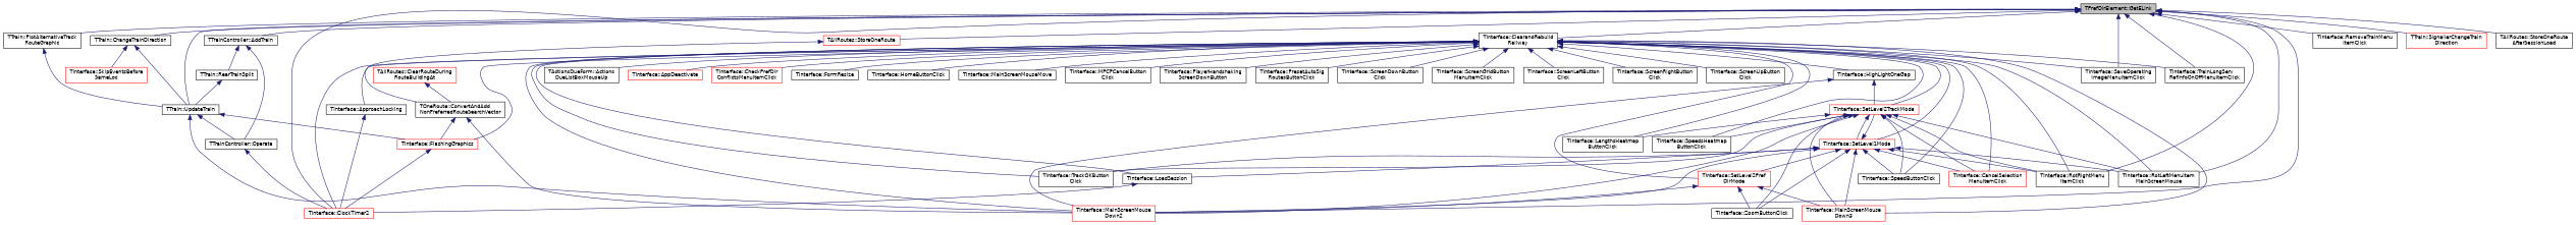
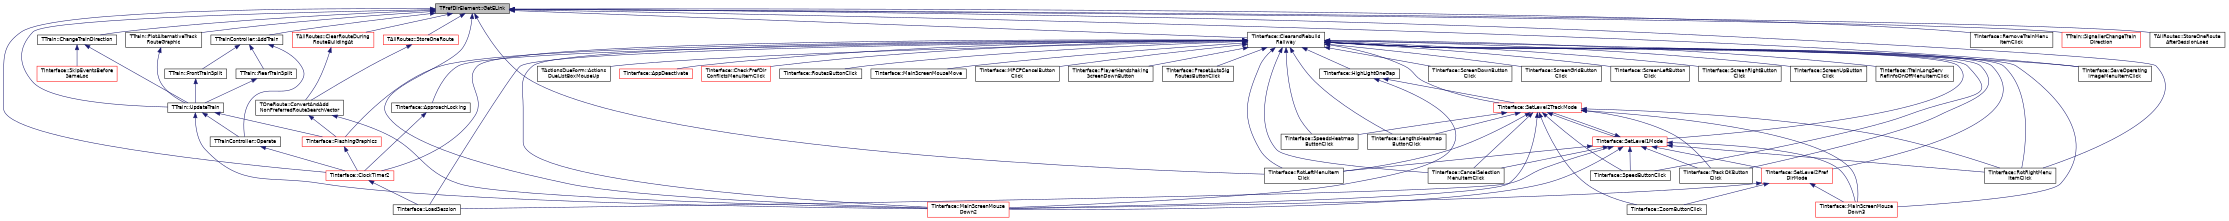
  digraph {
    rankdir=TB
    node [color=black fillcolor=white fontname=Helvetica fontsize=10 shape=record style=filled]
    edge [color=midnightblue dir=back fontname=Helvetica fontsize=10 labelfontname=Helvetica labelfontsize=10 style=solid]
    n1 [fillcolor=grey75 fontcolor=black height=0.2 label="TPrefDirElement::GetELink" width=0.4]
    n2 [height=0.2 label="TTrainController::AddTrain" width=0.4]
    n3 [height=0.2 label="TTrain::UpdateTrain" width=0.4]
    n4 [color=red height=0.2 label="TInterface::ClockTimer2" width=0.4]
    n5 [color=red height=0.2 label="TInterface::MainScreenMouse\lDown2" width=0.4]
    n6 [height=0.2 label="TTrain::ChangeTrainDirection" width=0.4]
    n7 [height=0.2 label="TInterface::ClearandRebuild\lRailway" width=0.4]
-   n8 [height=0.2 label="TInterface::RotLeftMenuItem\lMainScreenMouse" width=0.4]
+   n8 [height=0.2 label="TInterface::RotLeftMenuItem\lClick" width=0.4]
    n9 [height=0.2 label="TInterface::RotRightMenu\lItemClick" width=0.4]
    n10 [color=red height=0.2 label="TAllRoutes::ClearRouteDuring\lRouteBuildingAt" width=0.4]
    n11 [height=0.2 label="TTrain::PlotAlternativeTrack\lRouteGraphic" width=0.4]
    n12 [height=0.2 label="TInterface::RemoveTrainMenu\lItemClick" width=0.4]
    n13 [height=0.2 label="TInterface::SaveOperating\lImageMenuItemClick" width=0.4]
    n14 [color=red height=0.2 label="TTrain::SignallerChangeTrain\lDirection" width=0.4]
    n15 [color=red height=0.2 label="TAllRoutes::StoreOneRoute" width=0.4]
    n16 [height=0.2 label="TAllRoutes::StoreOneRoute\lAfterSessionLoad" width=0.4]
+   n17 [height=0.2 label="TTrain::FrontTrainSplit" width=0.4]
    n18 [height=0.2 label="TTrainController::Operate" width=0.4]
    n19 [height=0.2 label="TTrain::RearTrainSplit" width=0.4]
    n20 [color=red height=0.2 label="TInterface::FlashingGraphics" width=0.4]
    n21 [color=red height=0.2 label="TInterface::SkipEventsBefore\lSameLoc" width=0.4]
    n22 [height=0.2 label="TActionsDueForm::Actions\lDueListBoxMouseUp" width=0.4]
    n23 [color=red height=0.2 label="TInterface::AppDeactivate" width=0.4]
    n24 [height=0.2 label="TInterface::ApproachLocking" width=0.4]
-   n25 [color=red height=0.2 label="TInterface::CancelSelection\lMenuItemClick" width=0.4]
+   n25 [height=0.2 label="TInterface::CancelSelection\lMenuItemClick" width=0.4]
    n26 [color=red height=0.2 label="TInterface::CheckPrefDir\lConflictsMenuItemClick" width=0.4]
-   n27 [height=0.2 label="TInterface::FormResize" width=0.4]
+   n27 [height=0.2 label="TInterface::RoutesButtonClick" width=0.4]
    n28 [height=0.2 label="TInterface::HighLightOneGap" width=0.4]
    n29 [color=red height=0.2 label="TInterface::SetLevel2TrackMode" width=0.4]
    n30 [height=0.2 label="TInterface::LengthsHeatmap\lButtonClick" width=0.4]
    n31 [color=red height=0.2 label="TInterface::MainScreenMouse\lDown3" width=0.4]
    n32 [color=red height=0.2 label="TInterface::SetLevel1Mode" width=0.4]
    n33 [height=0.2 label="TInterface::LoadSession" width=0.4]
    n34 [color=red height=0.2 label="TInterface::SetLevel2Pref\lDirMode" width=0.4]
    n35 [height=0.2 label="TInterface::SpeedButtonClick" width=0.4]
    n36 [height=0.2 label="TInterface::TrackOKButton\lClick" width=0.4]
    n37 [height=0.2 label="TInterface::SpeedsHeatmap\lButtonClick" width=0.4]
-   n38 [height=0.2 label="TInterface::HomeButtonClick" width=0.4]
    n39 [height=0.2 label="TInterface::MainScreenMouseMove" width=0.4]
    n40 [height=0.2 label="TInterface::MPCPCancelButton\lClick" width=0.4]
    n41 [height=0.2 label="TInterface::PlayerHandshaking\lScreenDownButton" width=0.4]
    n42 [height=0.2 label="TInterface::PresetAutoSig\lRoutesButtonClick" width=0.4]
    n43 [height=0.2 label="TInterface::ScreenDownButton\lClick" width=0.4]
-   n44 [height=0.2 label="TInterface::ScreenGridButton\lMenuItemClick" width=0.4]
+   n44 [height=0.2 label="TInterface::ScreenGridButton\lClick" width=0.4]
    n45 [height=0.2 label="TInterface::ScreenLeftButton\lClick" width=0.4]
    n46 [height=0.2 label="TInterface::ScreenRightButton\lClick" width=0.4]
    n47 [height=0.2 label="TInterface::ScreenUpButton\lClick" width=0.4]
    n48 [height=0.2 label="TInterface::TrainLongServ\lRefInfoOnOffMenuItemClick" width=0.4]
    n49 [height=0.2 label="TOneRoute::ConvertAndAdd\lNonPreferredRouteSearchVector" width=0.4]
    n50 [height=0.2 label="TInterface::ZoomButtonClick" width=0.4]
    n1 -> n2
    n1 -> n3
    n1 -> n4
    n1 -> n5
    n1 -> n6
    n1 -> n7
    n1 -> n8
    n1 -> n9
-   n1 -> n48
+   n1 -> n10
    n1 -> n11
    n1 -> n12
    n1 -> n13
    n1 -> n14
    n1 -> n15
    n1 -> n16
+   n2 -> n17
    n2 -> n18
    n2 -> n19
    n3 -> n5
    n3 -> n18
    n3 -> n20
    n6 -> n3
    n6 -> n21
    n7 -> n4
    n7 -> n5
    n7 -> n8
    n7 -> n9
    n7 -> n13
    n7 -> n20
    n7 -> n22
    n7 -> n23
    n7 -> n24
    n7 -> n25
    n7 -> n26
    n7 -> n27
    n7 -> n28
    n7 -> n29
    n7 -> n30
    n7 -> n31
    n7 -> n32
    n7 -> n33
    n7 -> n34
    n7 -> n35
    n7 -> n36
    n7 -> n37
-   n7 -> n38
    n7 -> n39
    n7 -> n40
    n7 -> n41
    n7 -> n42
    n7 -> n43
    n7 -> n44
    n7 -> n45
    n7 -> n46
    n7 -> n47
    n7 -> n48
    n10 -> n49
    n11 -> n3
    n15 -> n49
+   n17 -> n3
    n18 -> n4
    n19 -> n3
    n20 -> n4
    n24 -> n4
    n28 -> n5
    n28 -> n29
    n29 -> n5
    n29 -> n8
    n29 -> n9
    n29 -> n25
    n29 -> n30
    n29 -> n31
    n29 -> n32
    n29 -> n35
    n29 -> n36
    n29 -> n37
    n29 -> n50
    n32 -> n5
    n32 -> n8
    n32 -> n9
    n32 -> n25
    n32 -> n29
    n32 -> n31
    n32 -> n33
    n32 -> n34
    n32 -> n35
    n32 -> n36
-   n32 -> n50
-   n33 -> n4
+   n4 -> n33
    n34 -> n5
    n34 -> n31
    n34 -> n50
    n49 -> n5
    n49 -> n20
  }
